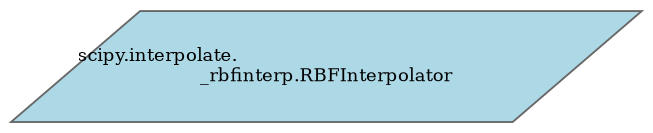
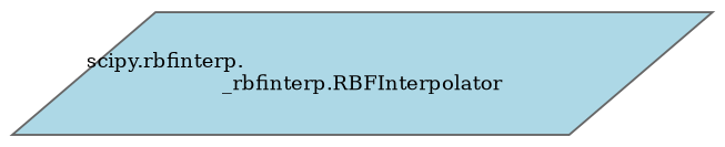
  digraph {
    rankdir=LR
    fontname="DejaVu Serif"
-   n1 [color=grey40 fillcolor=lightblue fontname="DejaVu Serif" fontsize=10 height=0.2 label="scipy.interpolate.\l_rbfinterp.RBFInterpolator" shape=parallelogram style=filled width=0.4]
+   n1 [color=grey40 fillcolor=lightblue fontname="DejaVu Serif" fontsize=10 height=0.2 label="scipy.rbfinterp.\l_rbfinterp.RBFInterpolator" shape=parallelogram style=filled width=0.4]
  }
